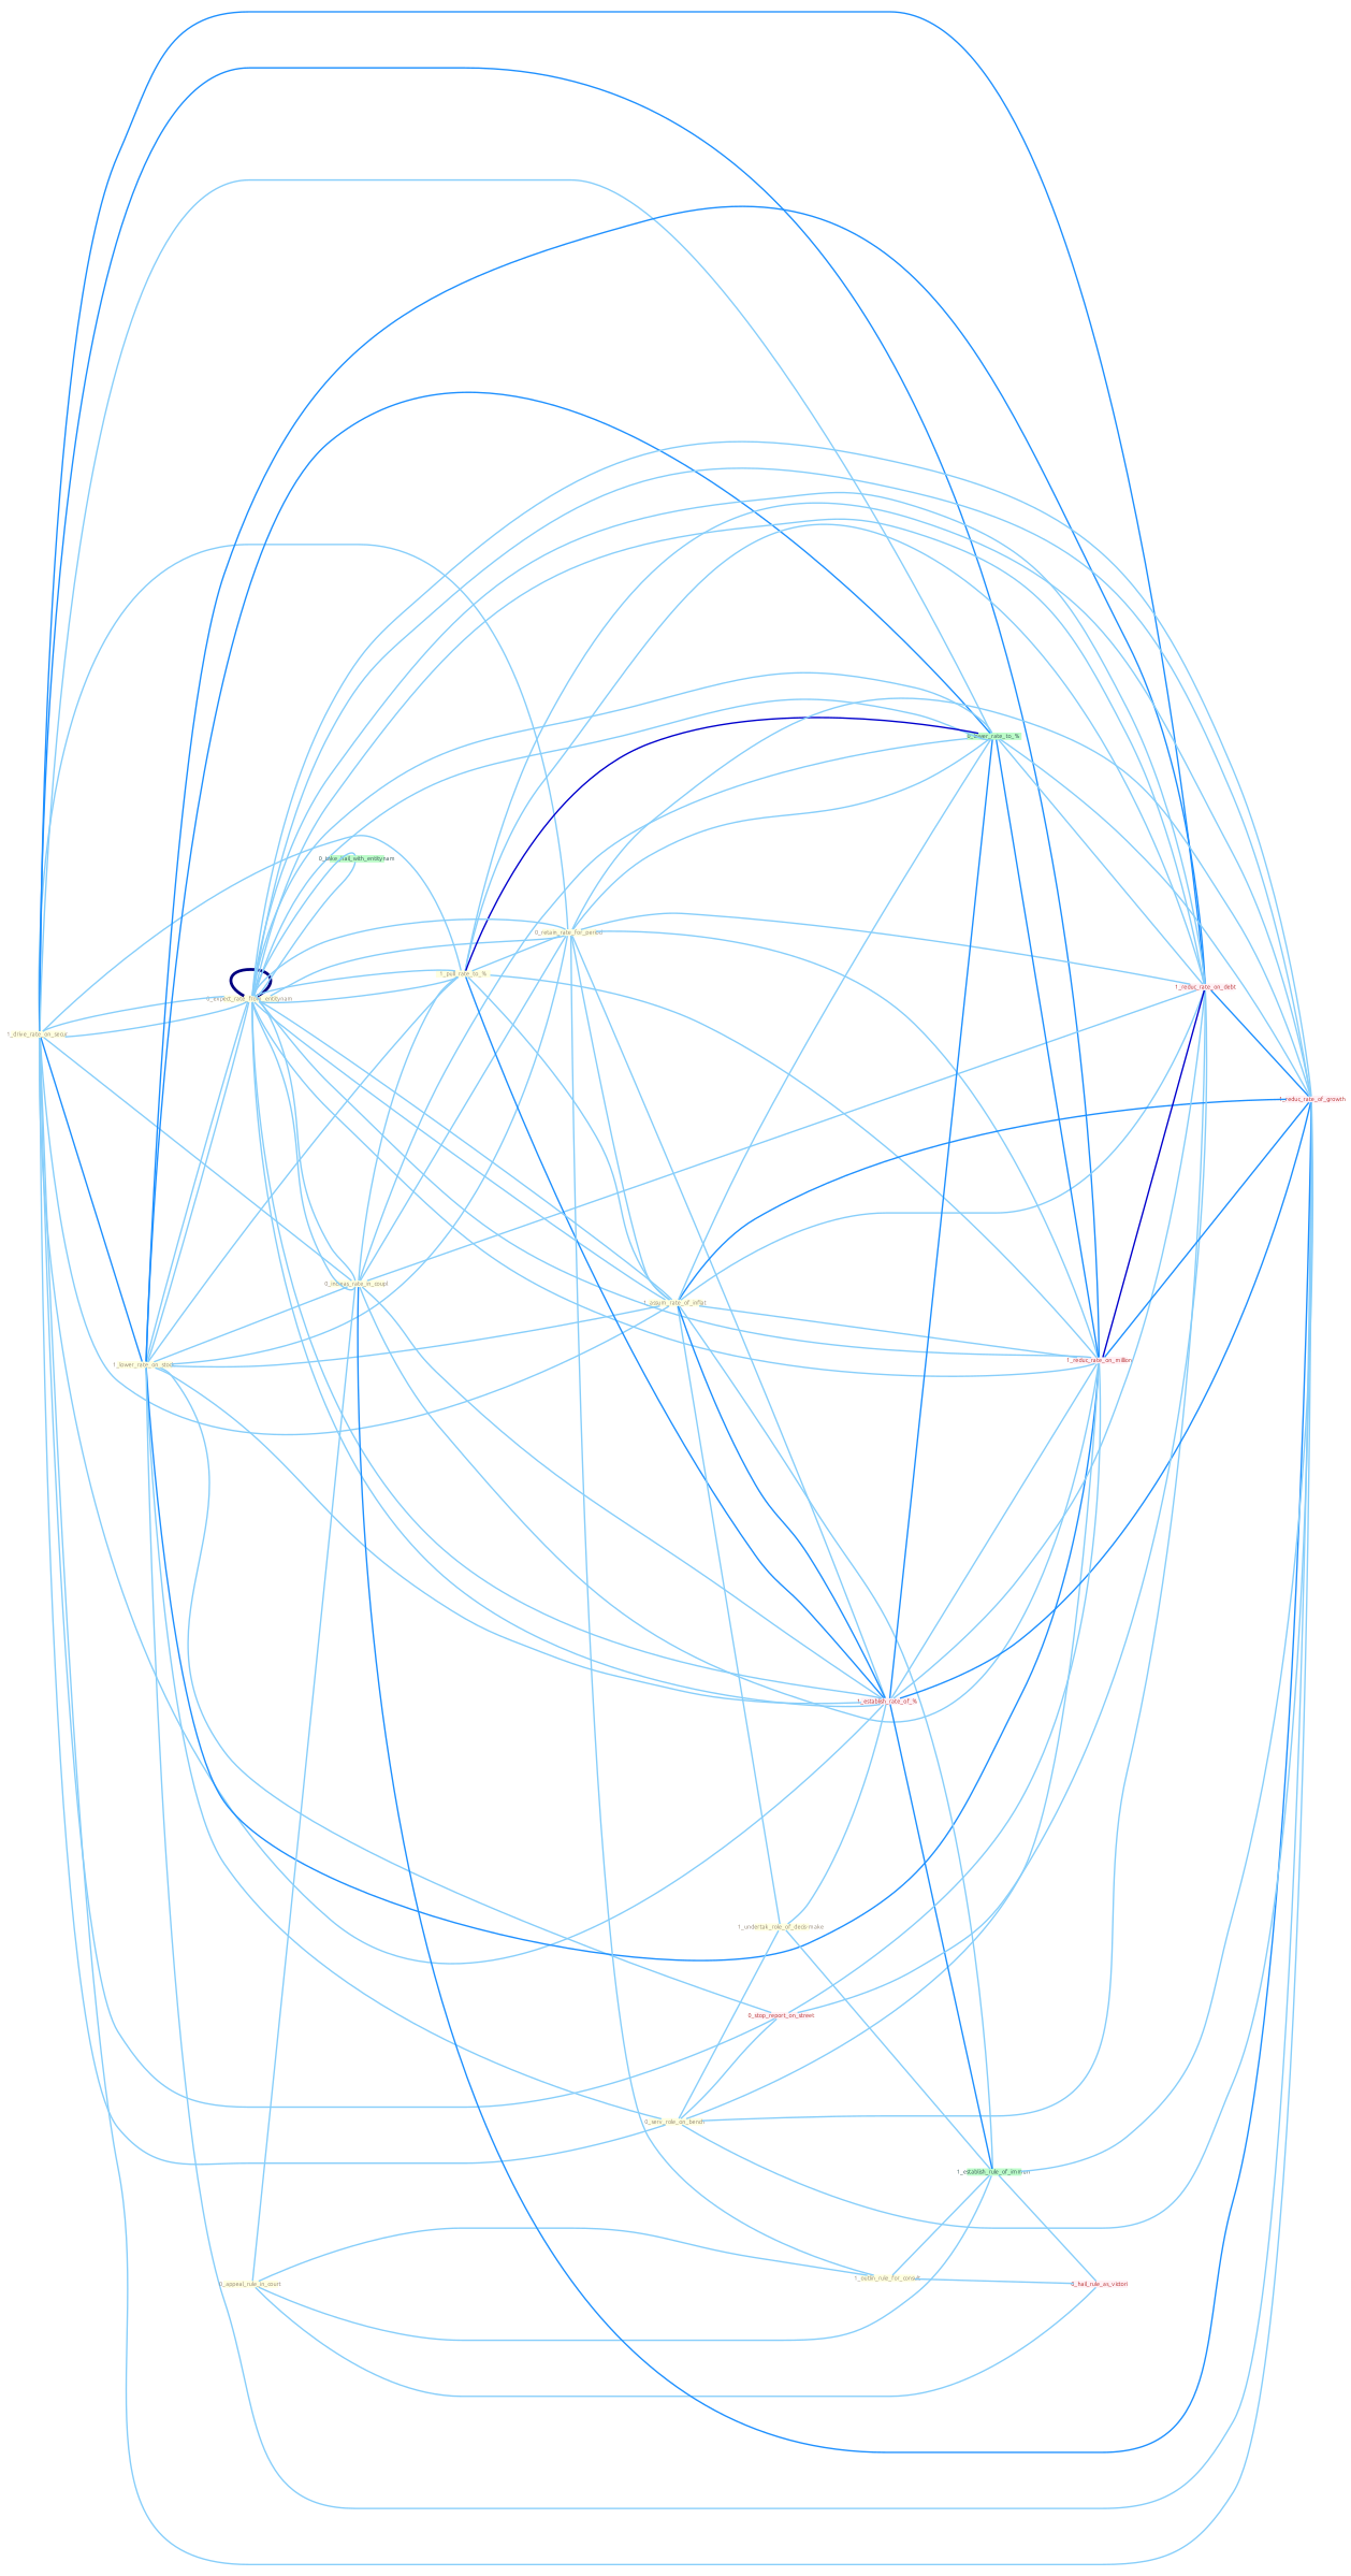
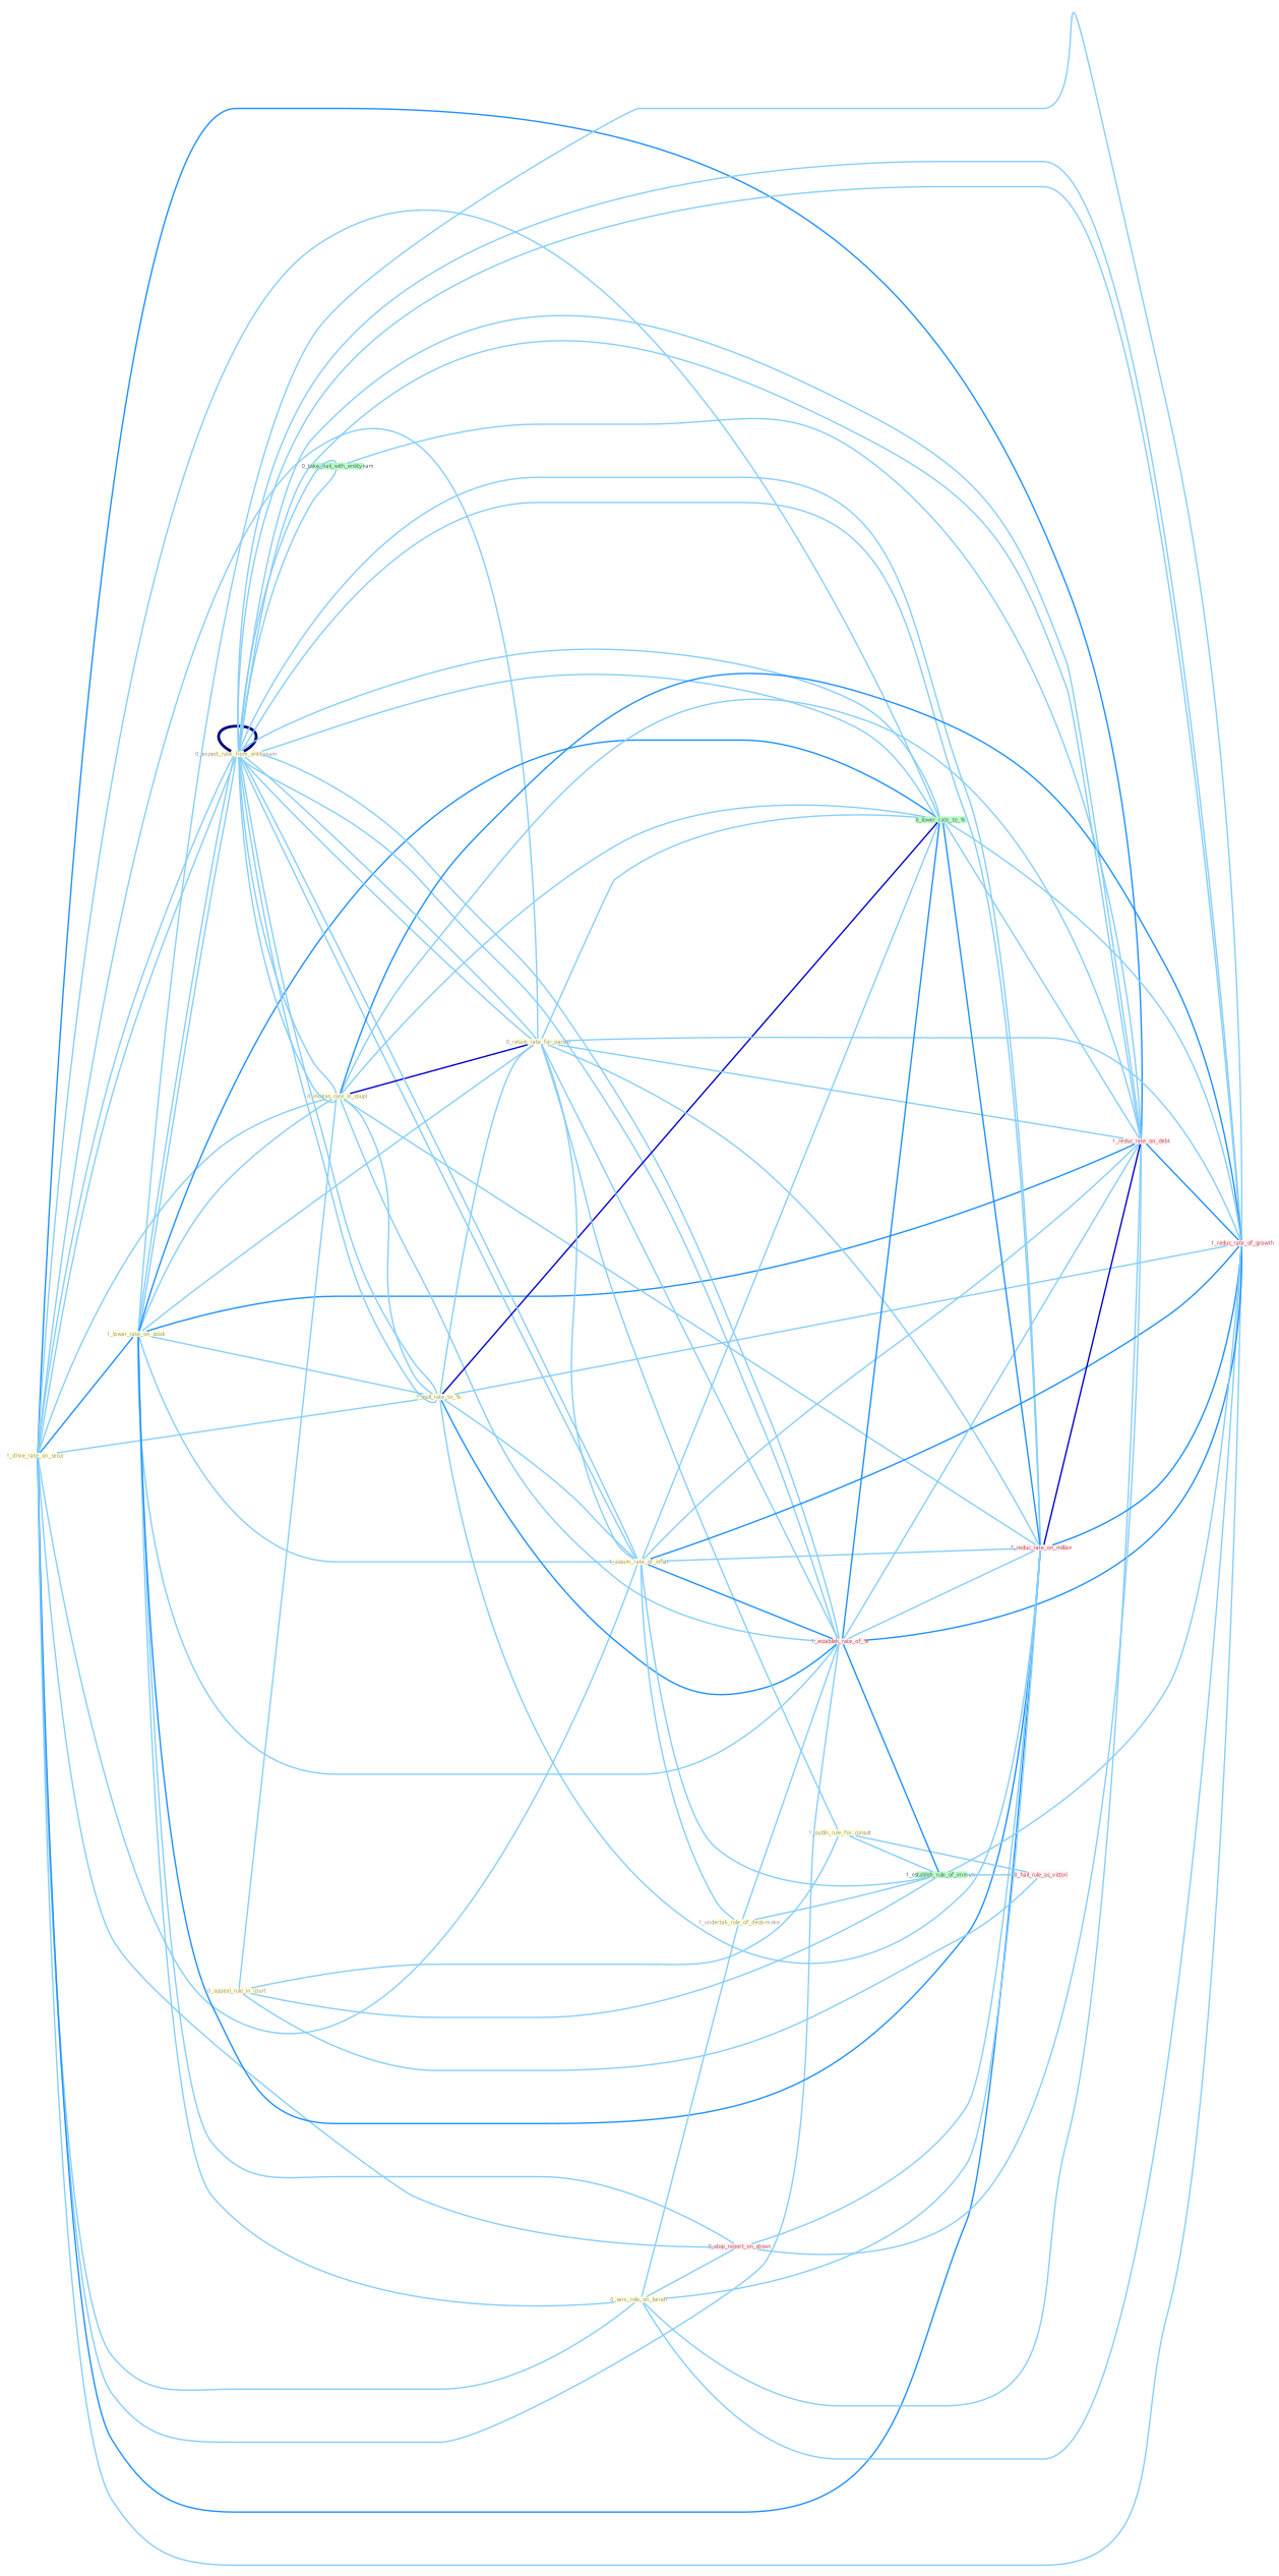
  graph {
    fontname=Ubuntu
    rankdir=LR
    node [color="#ffffe0" fixedsize=true fontcolor="#8b7d6b" fontname=Ubuntu fontsize=4 shape=polygon style=filled]
    edge [color="#87cefa" fontname=Ubuntu w=1]
    "1_drive_rate_on_secur " [height=.06 width=.5]
    "1_lower_rate_on_stock " [height=.06 width=.5]
    "0_appeal_rule_in_court " [height=.06 width=.5]
    "0_expect_rate_from_entitynam " [height=.06 width=.5]
    "0_increas_rate_in_coupl " [height=.06 width=.5]
    "0_serv_role_on_bench " [height=.06 width=.5]
    n7 [height=.06 label="1_pull_rate_to_%" width=.5]
    "0_retain_rate_for_period " [height=.06 width=.5]
    "1_assum_rate_of_inflat " [height=.06 width=.5]
    "1_outlin_rule_for_consult " [height=.06 width=.5]
    "1_undertak_role_of_decis-make " [height=.06 width=.5]
    "1_establish_rate_of_% " [color="#fff0f5" fontcolor="#b22222" height=.06 width=.5]
    "0_stop_report_on_street " [color="#fff0f5" fontcolor="#b22222" height=.06 width=.5]
    "0_hail_rule_as_victori " [color="#fff0f5" fontcolor="#b22222" height=.06 width=.5]
-   "1_reduc_rate_on_million " [color="#fff0f5" fontcolor="#b22222" height=.06 width=.5]
+   "1_reduc_rate_on_million " [color="#fff0f5" fontcolor="#b22222" height=.06 width=.5 label="7_reduc_rate_on_million"]
    "1_reduc_rate_on_debt " [color="#fff0f5" fontcolor="#b22222" height=.06 width=.5]
    "1_reduc_rate_of_growth " [color="#fff0f5" fontcolor="#b22222" height=.06 width=.5]
    "0_lower_rate_to_% " [color="#BDFCC9" fontcolor="#2f4f4f" height=.06 width=.5]
    "1_establish_rule_of_immun " [color="#BDFCC9" fontcolor="#2f4f4f" height=.06 width=.5]
    n20 [color="#BDFCC9" fontcolor="#2f4f4f" height=.06 label="0_take_hail_with_entitynam" width=.5]
    subgraph sub_1 {
      "1_drive_rate_on_secur "
      "1_lower_rate_on_stock "
      "0_appeal_rule_in_court "
      "0_expect_rate_from_entitynam "
      "0_increas_rate_in_coupl "
      "0_serv_role_on_bench "
      n7
      "0_retain_rate_for_period "
      "1_assum_rate_of_inflat "
      "1_outlin_rule_for_consult "
      "1_undertak_role_of_decis-make "
    }
    subgraph sub_2 {
      "1_establish_rate_of_% "
      "0_stop_report_on_street "
      "0_hail_rule_as_victori "
      "1_reduc_rate_on_million "
      "1_reduc_rate_on_debt "
      "1_reduc_rate_of_growth "
    }
    "1_drive_rate_on_secur " -- "1_lower_rate_on_stock " [color="#1e90ff" w=2]
    "1_drive_rate_on_secur " -- "0_expect_rate_from_entitynam "
    "1_drive_rate_on_secur " -- "0_expect_rate_from_entitynam "
    "1_drive_rate_on_secur " -- "0_increas_rate_in_coupl "
    "1_drive_rate_on_secur " -- "0_serv_role_on_bench "
    "1_drive_rate_on_secur " -- n7
    "1_drive_rate_on_secur " -- "0_retain_rate_for_period "
    "1_drive_rate_on_secur " -- "1_assum_rate_of_inflat "
    "1_drive_rate_on_secur " -- "1_establish_rate_of_% "
    "1_drive_rate_on_secur " -- "0_stop_report_on_street "
    "1_drive_rate_on_secur " -- "1_reduc_rate_on_million " [color="#1e90ff" w=2]
    "1_drive_rate_on_secur " -- "1_reduc_rate_on_debt " [color="#1e90ff" w=2]
    "1_drive_rate_on_secur " -- "1_reduc_rate_of_growth "
    "1_drive_rate_on_secur " -- "0_lower_rate_to_% "
    "1_lower_rate_on_stock " -- "0_expect_rate_from_entitynam "
    "1_lower_rate_on_stock " -- "0_expect_rate_from_entitynam "
    "1_lower_rate_on_stock " -- "0_increas_rate_in_coupl "
    "1_lower_rate_on_stock " -- "0_serv_role_on_bench "
    "1_lower_rate_on_stock " -- n7
    "1_lower_rate_on_stock " -- "0_retain_rate_for_period "
    "1_lower_rate_on_stock " -- "1_assum_rate_of_inflat "
    "1_lower_rate_on_stock " -- "1_establish_rate_of_% "
    "1_lower_rate_on_stock " -- "0_stop_report_on_street "
    "1_lower_rate_on_stock " -- "1_reduc_rate_on_million " [color="#1e90ff" w=2]
    "1_lower_rate_on_stock " -- "1_reduc_rate_on_debt " [color="#1e90ff" w=2]
    "1_lower_rate_on_stock " -- "1_reduc_rate_of_growth "
    "1_lower_rate_on_stock " -- "0_lower_rate_to_% " [color="#1e90ff" w=2]
    "0_appeal_rule_in_court " -- "0_increas_rate_in_coupl "
    "0_appeal_rule_in_court " -- "1_outlin_rule_for_consult "
    "0_appeal_rule_in_court " -- "0_hail_rule_as_victori "
    "0_appeal_rule_in_court " -- "1_establish_rule_of_immun "
    "0_expect_rate_from_entitynam " -- "0_expect_rate_from_entitynam " [color="#000080" style=bold w=4]
    "0_expect_rate_from_entitynam " -- "0_increas_rate_in_coupl "
    "0_expect_rate_from_entitynam " -- n7
    "0_expect_rate_from_entitynam " -- "0_retain_rate_for_period "
    "0_expect_rate_from_entitynam " -- "1_assum_rate_of_inflat "
    "0_expect_rate_from_entitynam " -- "1_establish_rate_of_% "
    "0_expect_rate_from_entitynam " -- "1_establish_rate_of_% "
    "0_expect_rate_from_entitynam " -- "1_reduc_rate_on_million "
    "0_expect_rate_from_entitynam " -- "1_reduc_rate_on_million "
    "0_expect_rate_from_entitynam " -- "1_reduc_rate_on_debt "
    "0_expect_rate_from_entitynam " -- "1_reduc_rate_on_debt "
    "0_expect_rate_from_entitynam " -- "1_reduc_rate_of_growth "
    "0_expect_rate_from_entitynam " -- "1_reduc_rate_of_growth "
    "0_expect_rate_from_entitynam " -- "0_lower_rate_to_% "
    "0_expect_rate_from_entitynam " -- "0_lower_rate_to_% "
    "0_expect_rate_from_entitynam " -- n20
    "0_expect_rate_from_entitynam " -- n20
    "0_increas_rate_in_coupl " -- "0_expect_rate_from_entitynam "
    "0_increas_rate_in_coupl " -- n7
-   "0_increas_rate_in_coupl " -- "0_retain_rate_for_period "
+   "0_increas_rate_in_coupl " -- "0_retain_rate_for_period " [color="#0000cd"]
    "0_increas_rate_in_coupl " -- "1_establish_rate_of_% "
    "0_increas_rate_in_coupl " -- "1_reduc_rate_on_million "
    "0_increas_rate_in_coupl " -- "1_reduc_rate_on_debt "
    "0_increas_rate_in_coupl " -- "1_reduc_rate_of_growth " [color="#1e90ff"]
    "0_increas_rate_in_coupl " -- "0_lower_rate_to_% "
    "0_serv_role_on_bench " -- "1_undertak_role_of_decis-make "
    "0_serv_role_on_bench " -- "0_stop_report_on_street "
    "0_serv_role_on_bench " -- "1_reduc_rate_on_million "
    "0_serv_role_on_bench " -- "1_reduc_rate_on_debt "
    "0_serv_role_on_bench " -- "1_reduc_rate_of_growth "
    n7 -- "0_expect_rate_from_entitynam "
    n7 -- "0_retain_rate_for_period "
    n7 -- "1_assum_rate_of_inflat "
    n7 -- "1_establish_rate_of_% " [color="#1e90ff" w=2]
    n7 -- "1_reduc_rate_on_million "
-   n7 -- "1_reduc_rate_on_debt "
+   n20 -- "1_reduc_rate_on_debt "
    n7 -- "1_reduc_rate_of_growth "
    n7 -- "0_lower_rate_to_% " [color="#0000cd" w=3]
    "0_retain_rate_for_period " -- "0_expect_rate_from_entitynam "
    "0_retain_rate_for_period " -- "1_assum_rate_of_inflat "
    "0_retain_rate_for_period " -- "1_outlin_rule_for_consult "
    "0_retain_rate_for_period " -- "1_establish_rate_of_% "
    "0_retain_rate_for_period " -- "1_reduc_rate_on_million "
    "0_retain_rate_for_period " -- "1_reduc_rate_on_debt "
    "0_retain_rate_for_period " -- "1_reduc_rate_of_growth "
    "0_retain_rate_for_period " -- "0_lower_rate_to_% "
    "1_assum_rate_of_inflat " -- "0_expect_rate_from_entitynam "
    "1_assum_rate_of_inflat " -- "1_undertak_role_of_decis-make "
    "1_assum_rate_of_inflat " -- "1_establish_rate_of_% " [color="#1e90ff" w=2]
    "1_assum_rate_of_inflat " -- "1_reduc_rate_on_million "
    "1_assum_rate_of_inflat " -- "1_reduc_rate_on_debt "
    "1_assum_rate_of_inflat " -- "1_reduc_rate_of_growth " [color="#1e90ff" w=2]
    "1_assum_rate_of_inflat " -- "0_lower_rate_to_% "
    "1_assum_rate_of_inflat " -- "1_establish_rule_of_immun "
    "1_outlin_rule_for_consult " -- "0_hail_rule_as_victori "
    "1_outlin_rule_for_consult " -- "1_establish_rule_of_immun "
    "1_undertak_role_of_decis-make " -- "1_establish_rate_of_% "
    "1_undertak_role_of_decis-make " -- "1_establish_rule_of_immun "
    "1_establish_rate_of_% " -- "1_reduc_rate_on_million "
    "1_establish_rate_of_% " -- "1_reduc_rate_on_debt "
    "1_establish_rate_of_% " -- "1_reduc_rate_of_growth " [color="#1e90ff" w=2]
    "1_establish_rate_of_% " -- "0_lower_rate_to_% " [color="#1e90ff" w=2]
    "1_establish_rate_of_% " -- "1_establish_rule_of_immun " [color="#1e90ff" w=2]
    "0_stop_report_on_street " -- "1_reduc_rate_on_million "
    "0_stop_report_on_street " -- "1_reduc_rate_on_debt "
    "1_reduc_rate_on_million " -- "1_reduc_rate_on_debt " [color="#0000cd" w=3]
    "1_reduc_rate_on_million " -- "1_reduc_rate_of_growth " [color="#1e90ff" w=2]
    "1_reduc_rate_on_debt " -- "1_reduc_rate_of_growth " [color="#1e90ff" w=2]
    "0_lower_rate_to_% " -- "1_reduc_rate_on_million " [color="#1e90ff"]
    "0_lower_rate_to_% " -- "1_reduc_rate_on_debt "
    "0_lower_rate_to_% " -- "1_reduc_rate_of_growth "
    "1_establish_rule_of_immun " -- "0_hail_rule_as_victori "
    "1_establish_rule_of_immun " -- "1_reduc_rate_of_growth "
  }
